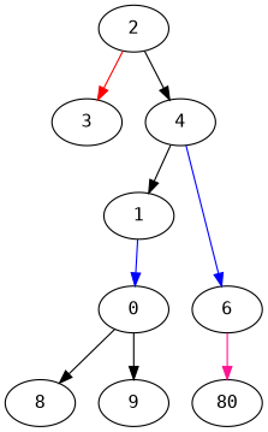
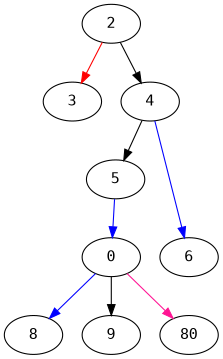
  digraph {
    fontname="DejaVu Sans Mono"
    node [alpha=0.10 fontname="DejaVu Sans Mono"]
    edge [color=black fontname="DejaVu Sans Mono"]
    2 [expect_size=30736384]
    3 [alpha=0.11 expect_size=11212800]
    4 [alpha=0.07 expect_size=46159872]
-   5 [alpha=0.13 expect_size=32675840 label=1]
+   5 [alpha=0.13 expect_size=32675840]
    6 [alpha=0.12 expect_size=32763904]
    n6 [alpha=0.07 expect_size=50420736 label=0]
    8 [alpha=0.09 expect_size=40205312]
    9 [expect_size=43237376]
    n9 [expect_size=13720576 label=80]
    2 -> 3 [color=red]
    2 -> 4
    4 -> 5
    4 -> 6 [color=blue]
    5 -> n6 [color=blue]
-   n6 -> 8
+   n6 -> 8 [color=blue]
    n6 -> 9
-   6 -> n9 [color=deeppink]
+   n6 -> n9 [color=deeppink]
  }
